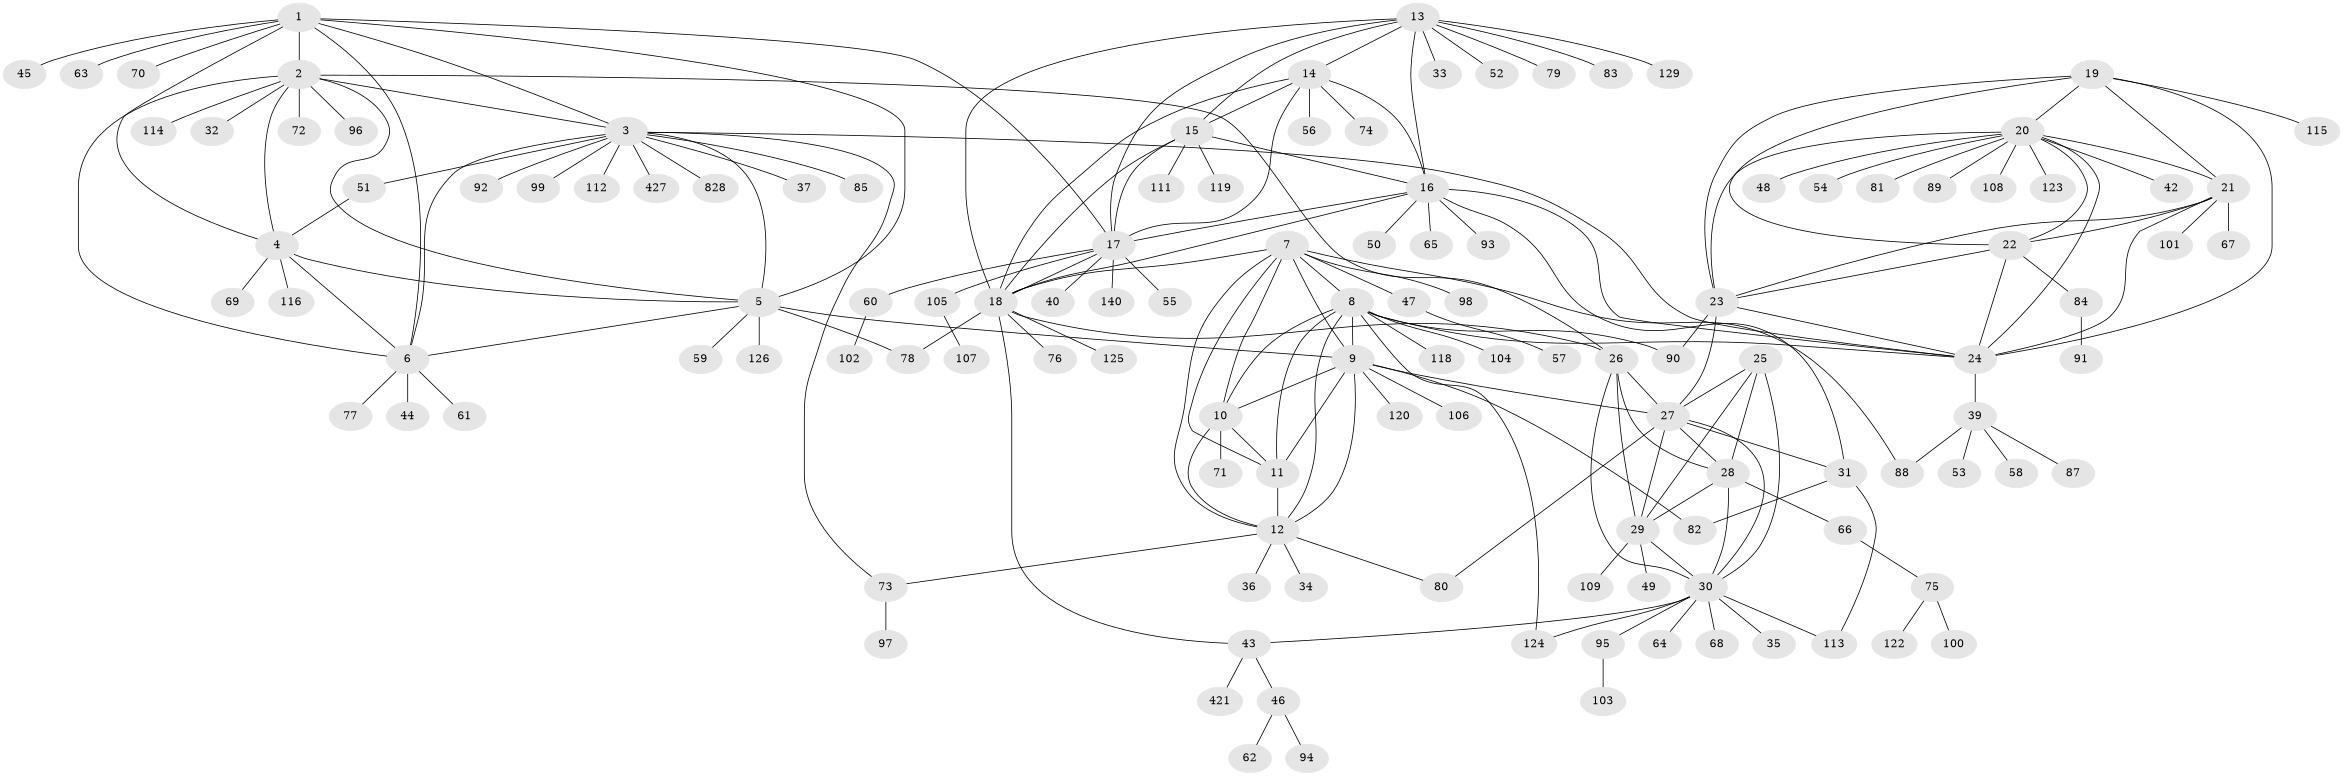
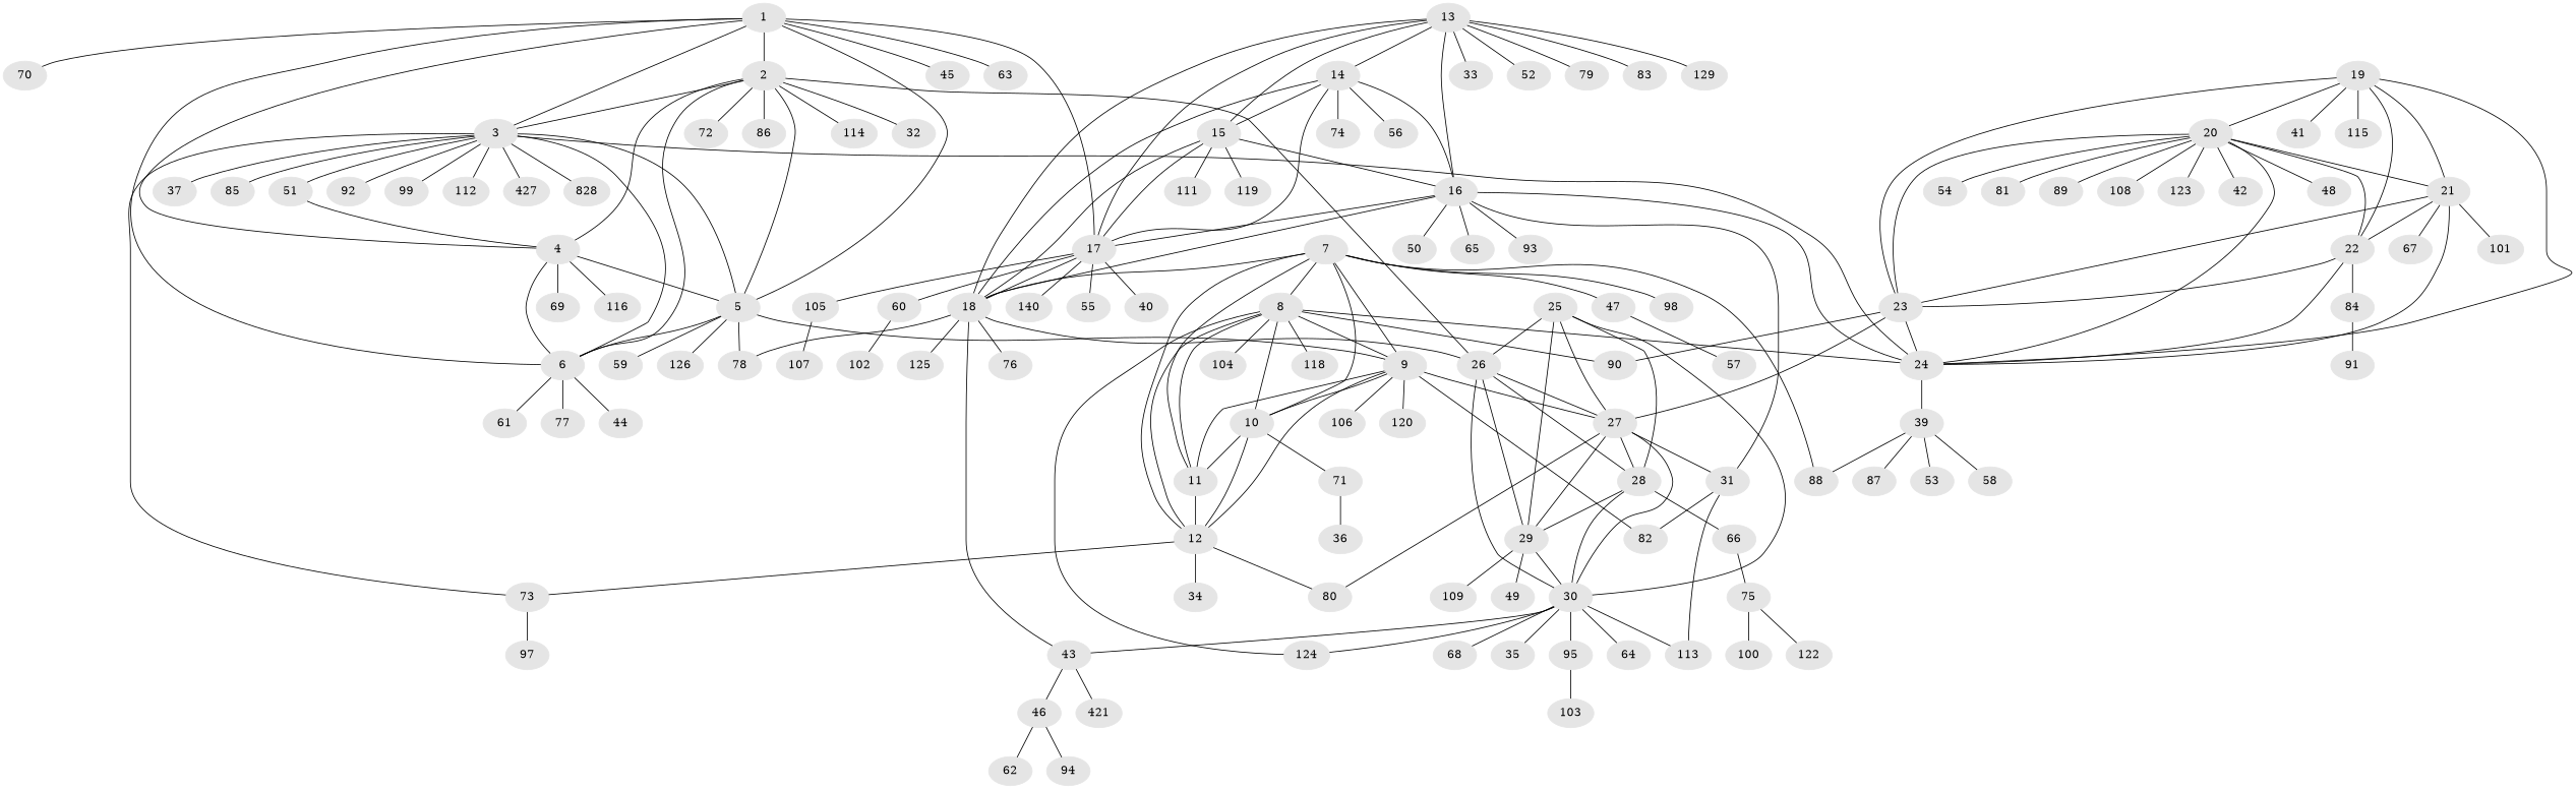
  graph {
    node [color=gray90 style=filled]
    1
    2
    3
    4
    5
    6
    17
    45
    63
    70
    26
    32
    72
-   96
+   96 [label=86]
    114
    24
    37
    51
    73
    85
    92
    99
    112
    n24 [label=427]
    n25 [label=828]
    69
    116
    9
    59
    78
    126
    44
    61
    77
    18
    40
    55
    60
    105
    n40 [label=140]
    27
    28
    29
    30
    39
    97
    10
    11
    12
    82
    106
    120
    7
    8
    47
    88
    98
    90
    104
    118
    124
    71
    34
    36
    80
    43
    76
    125
    57
    31
    13
    14
    15
    16
    33
    52
    79
    83
    129
    56
    74
    111
    119
    50
    65
    93
    113
    102
    107
    46
    n91 [label=421]
    19
    20
    21
    22
    23
+   41
    115
    42
    48
    54
    81
    89
    108
    123
    67
    101
    84
    91
    53
    58
    87
    25
    66
    49
    109
    35
    64
    68
    95
    75
    103
    62
    94
    100
    122
    1 -- 2
    1 -- 3
    1 -- 4
    1 -- 5
    1 -- 6
    1 -- 17
    1 -- 45
    1 -- 63
    1 -- 70
    2 -- 3
    2 -- 4
    2 -- 5
    2 -- 6
    2 -- 26
    2 -- 32
    2 -- 72
    2 -- 96
    2 -- 114
    3 -- 5
    3 -- 6
    3 -- 24
    3 -- 37
    3 -- 51
    3 -- 73
    3 -- 85
    3 -- 92
    3 -- 99
    3 -- 112
    3 -- n24
    3 -- n25
    4 -- 5
    4 -- 6
    4 -- 69
    4 -- 116
    5 -- 6
    5 -- 9
    5 -- 59
    5 -- 78
    5 -- 126
    6 -- 44
    6 -- 61
    6 -- 77
    17 -- 18
    17 -- 40
    17 -- 55
    17 -- 60
    17 -- 105
    17 -- n40
    26 -- 27
    26 -- 28
    26 -- 29
    26 -- 30
    24 -- 39
    51 -- 4
    73 -- 97
    9 -- 27
    9 -- 10
    9 -- 11
    9 -- 12
    9 -- 82
    9 -- 106
    9 -- 120
    18 -- 26
    18 -- 78
    18 -- 43
    18 -- 76
    18 -- 125
    60 -- 102
    105 -- 107
    27 -- 28
    27 -- 29
    27 -- 30
    27 -- 80
    27 -- 31
    28 -- 29
    28 -- 30
    28 -- 66
    29 -- 30
    29 -- 49
    29 -- 109
    30 -- 124
    30 -- 43
    30 -- 113
    30 -- 35
    30 -- 64
    30 -- 68
    30 -- 95
    39 -- 88
    39 -- 53
    39 -- 58
    39 -- 87
    10 -- 11
    10 -- 12
    10 -- 71
    11 -- 12
    12 -- 73
    12 -- 34
-   12 -- 36
+   71 -- 36
    12 -- 80
    7 -- 9
    7 -- 18
    7 -- 10
    7 -- 11
    7 -- 12
    7 -- 8
    7 -- 47
    7 -- 88
    7 -- 98
    8 -- 24
    8 -- 9
    8 -- 10
    8 -- 11
    8 -- 12
    8 -- 90
    8 -- 104
    8 -- 118
    8 -- 124
    47 -- 57
    43 -- 46
    43 -- n91
    31 -- 82
    31 -- 113
    13 -- 17
    13 -- 18
    13 -- 14
    13 -- 15
    13 -- 16
    13 -- 33
    13 -- 52
    13 -- 79
    13 -- 83
    13 -- 129
    14 -- 17
    14 -- 18
    14 -- 15
    14 -- 16
    14 -- 56
    14 -- 74
    15 -- 17
    15 -- 18
    15 -- 16
    15 -- 111
    15 -- 119
    16 -- 17
    16 -- 24
    16 -- 18
    16 -- 31
    16 -- 50
    16 -- 65
    16 -- 93
    46 -- 62
    46 -- 94
    19 -- 24
    19 -- 20
    19 -- 21
    19 -- 22
    19 -- 23
+   19 -- 41
    19 -- 115
    20 -- 24
    20 -- 21
    20 -- 22
    20 -- 23
    20 -- 42
    20 -- 48
    20 -- 54
    20 -- 81
    20 -- 89
    20 -- 108
    20 -- 123
    21 -- 24
    21 -- 22
    21 -- 23
    21 -- 67
    21 -- 101
    22 -- 24
    22 -- 23
    22 -- 84
    23 -- 24
    23 -- 27
    23 -- 90
    84 -- 91
+   25 -- 26
    25 -- 27
    25 -- 28
    25 -- 29
    25 -- 30
    66 -- 75
    95 -- 103
    75 -- 100
    75 -- 122
  }
